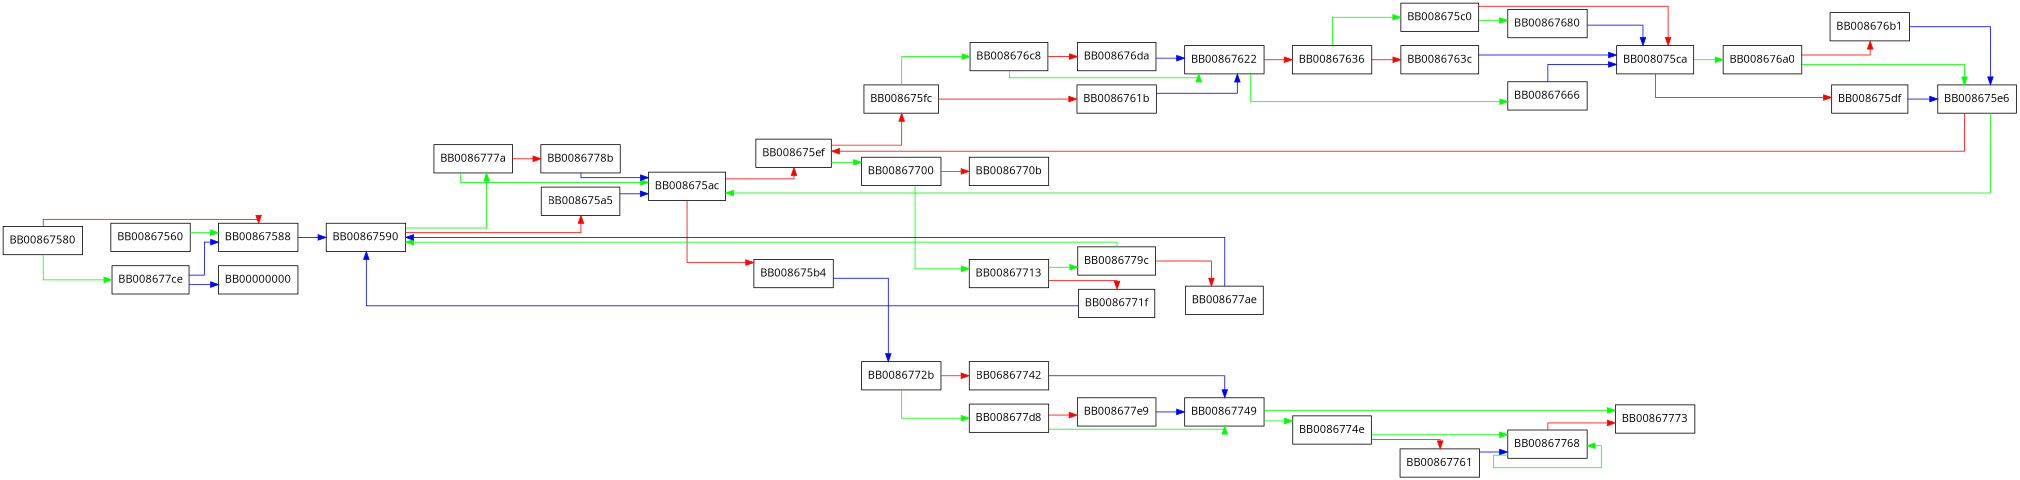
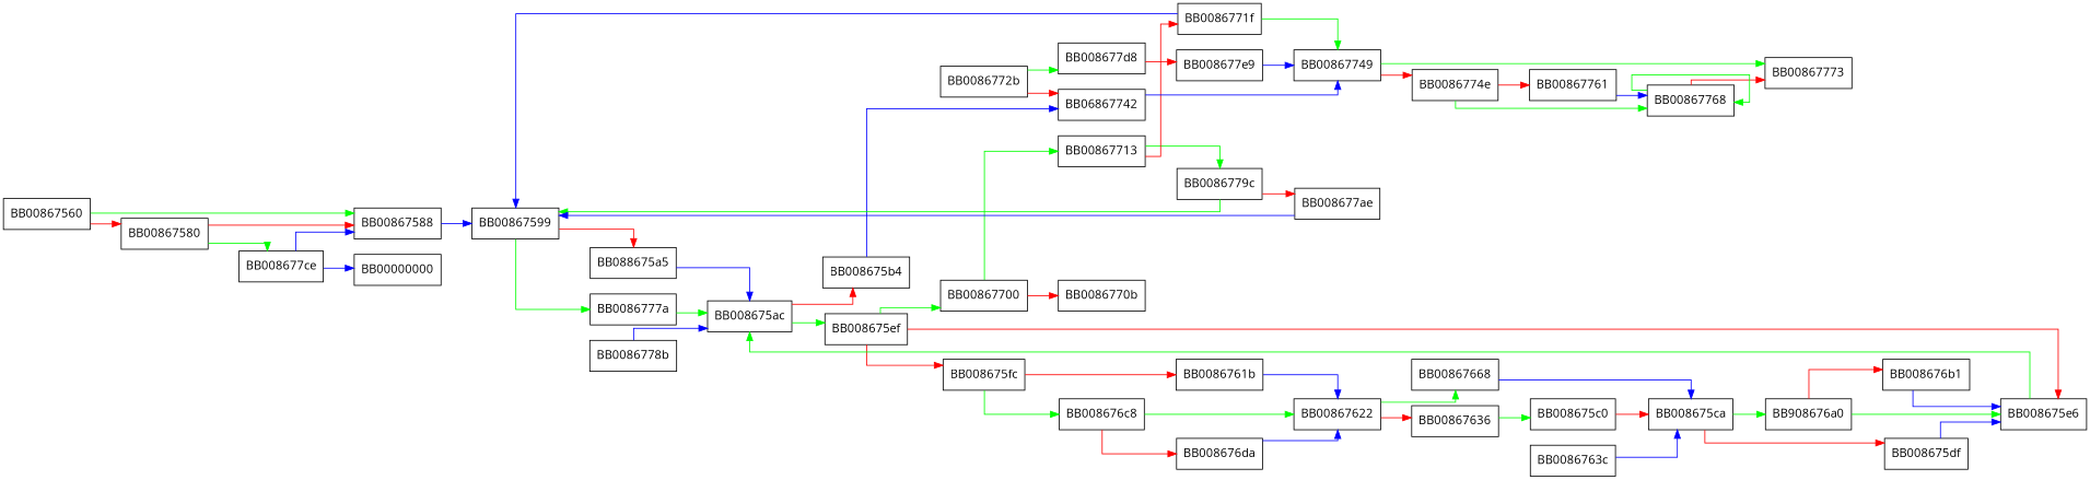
  digraph {
    fontname="Open Sans"
    rankdir=LR
    splines=ortho
    node [fontname="Open Sans" shape=box]
    edge [color=green fontname="Open Sans"]
    BB00867560
    BB00867588
    BB00867580
-   BB00867590
+   BB00867590 [label=BB00867599]
    BB008677ce
    BB0086777a
-   BB008675a5
+   BB008675a5 [label=BB088675a5]
    BB00000000
    BB008675ac
    BB0086778b
    BB008675ef
    BB008675b4
    BB00867700
    BB008675fc
    BB0086772b
    BB00867713
    BB0086770b
    BB008676c8
    BB0086761b
    BB008677d8
    n21 [label=BB06867742]
    BB00867749
    BB008677e9
    BB008675c0
-   BB00867680
-   BB008675ca [label=BB008075ca]
-   BB008676a0
+   BB008675ca
+   BB008676a0 [label=BB908676a0]
    BB008675df
    BB008675e6
    BB008676b1
    BB0086779c
    BB0086771f
    BB00867622
    BB008676da
-   BB00867668 [label=BB00867666]
+   BB00867668
    BB00867636
    BB0086763c
    BB008677ae
    BB00867773
    BB0086774e
    BB00867761
    BB00867768
    BB00867560 -> BB00867588
+   BB00867560 -> BB00867580 [color=red]
    BB00867588 -> BB00867590 [color=blue]
    BB00867580 -> BB00867588 [color=red]
    BB00867580 -> BB008677ce
    BB00867590 -> BB0086777a
    BB00867590 -> BB008675a5 [color=red]
    BB008677ce -> BB00867588 [color=blue]
    BB008677ce -> BB00000000 [color=blue]
    BB0086777a -> BB008675ac
-   BB0086777a -> BB0086778b [color=red]
    BB008675a5 -> BB008675ac [color=blue]
-   BB008675ac -> BB008675ef [color=red]
+   BB008675ac -> BB008675ef
    BB008675ac -> BB008675b4 [color=red]
    BB0086778b -> BB008675ac [color=blue]
    BB008675ef -> BB00867700
    BB008675ef -> BB008675fc [color=red]
-   BB008675b4 -> BB0086772b [color=blue]
+   BB008675b4 -> n21 [color=blue]
    BB00867700 -> BB00867713
    BB00867700 -> BB0086770b [color=red]
    BB008675fc -> BB008676c8
    BB008675fc -> BB0086761b [color=red]
    BB0086772b -> BB008677d8
    BB0086772b -> n21 [color=red]
    BB00867713 -> BB0086779c
    BB00867713 -> BB0086771f [color=red]
    BB008676c8 -> BB00867622
    BB008676c8 -> BB008676da [color=red]
    BB0086761b -> BB00867622 [color=blue]
-   BB008677d8 -> BB00867749
+   BB0086771f -> BB00867749
    BB008677d8 -> BB008677e9 [color=red]
    n21 -> BB00867749 [color=blue]
    BB00867749 -> BB00867773
-   BB00867749 -> BB0086774e
+   BB00867749 -> BB0086774e [color=red]
    BB008677e9 -> BB00867749 [color=blue]
-   BB008675c0 -> BB00867680
    BB008675c0 -> BB008675ca [color=red]
-   BB00867680 -> BB008675ca [color=blue]
    BB008675ca -> BB008676a0
    BB008675ca -> BB008675df [color=red]
    BB008676a0 -> BB008675e6
    BB008676a0 -> BB008676b1 [color=red]
    BB008675df -> BB008675e6 [color=blue]
    BB008675e6 -> BB008675ac
-   BB008675e6 -> BB008675ef [color=red]
+   BB008675ef -> BB008675e6 [color=red]
    BB008676b1 -> BB008675e6 [color=blue]
    BB0086779c -> BB00867590
    BB0086779c -> BB008677ae [color=red]
    BB0086771f -> BB00867590 [color=blue]
    BB00867622 -> BB00867668
    BB00867622 -> BB00867636 [color=red]
    BB008676da -> BB00867622 [color=blue]
    BB00867668 -> BB008675ca [color=blue]
    BB00867636 -> BB008675c0
-   BB00867636 -> BB0086763c [color=red]
    BB0086763c -> BB008675ca [color=blue]
    BB008677ae -> BB00867590 [color=blue]
    BB0086774e -> BB00867761 [color=red]
    BB0086774e -> BB00867768
    BB00867761 -> BB00867768 [color=blue]
    BB00867768 -> BB00867773 [color=red]
    BB00867768 -> BB00867768
  }
